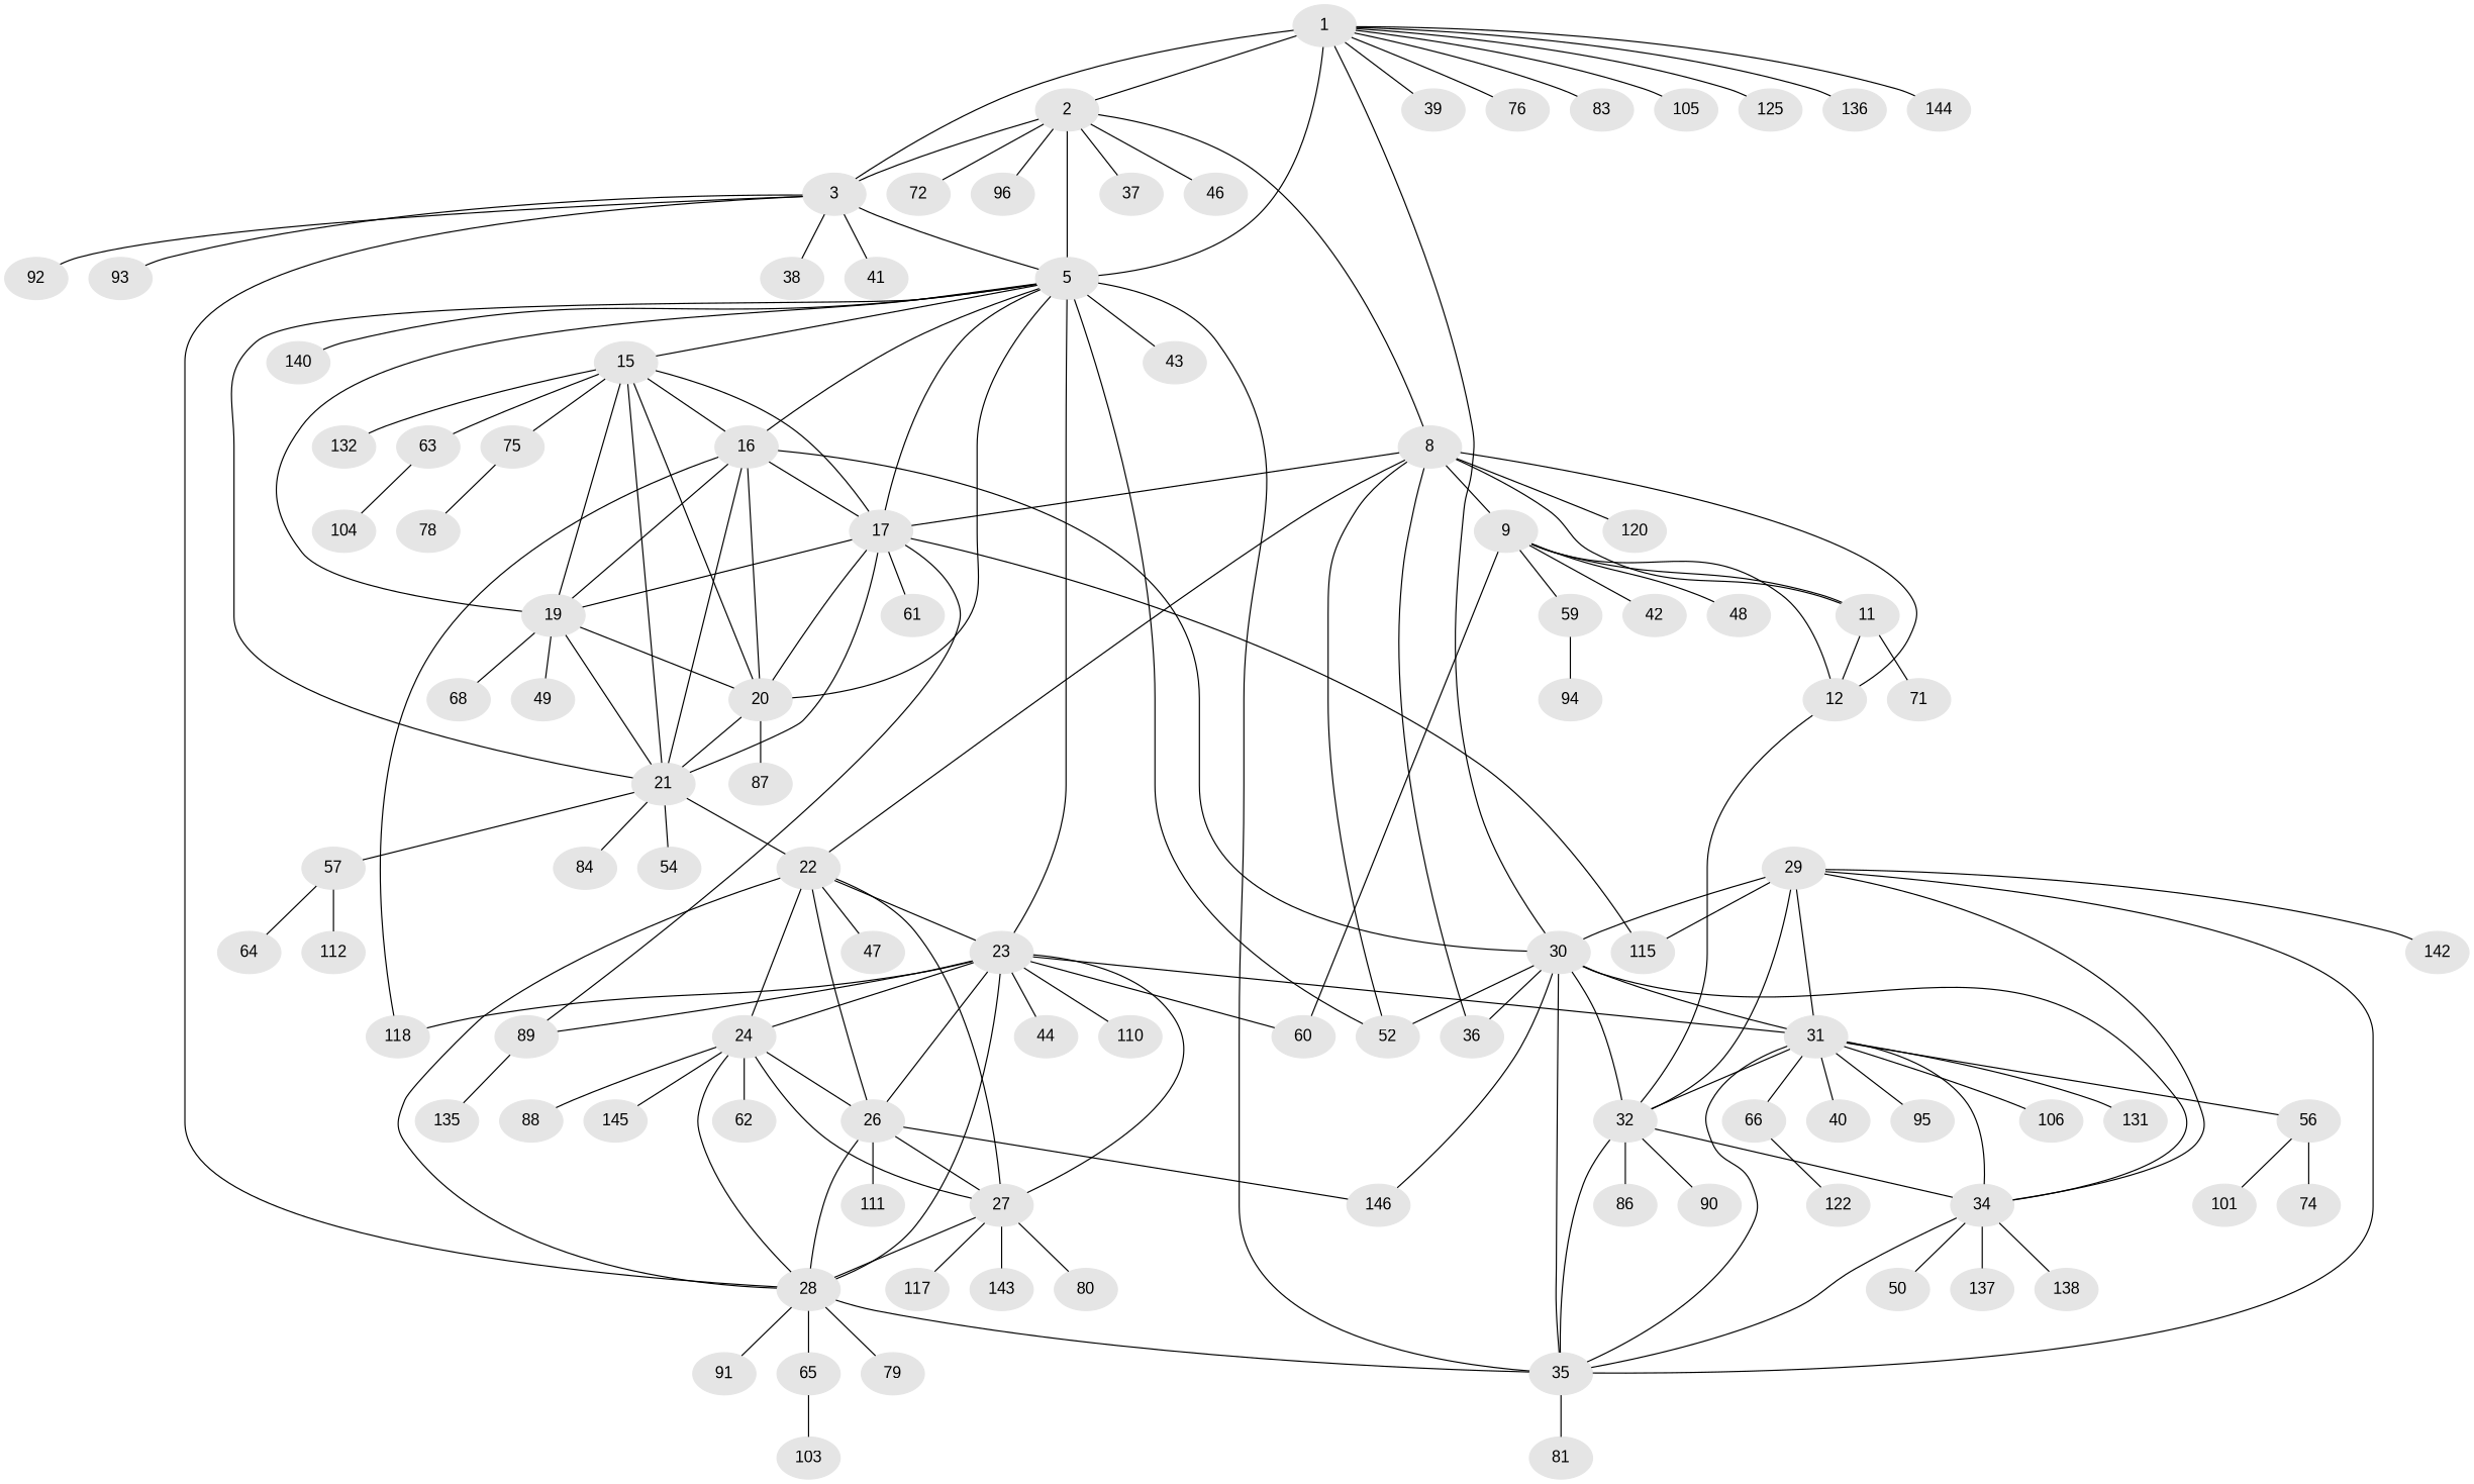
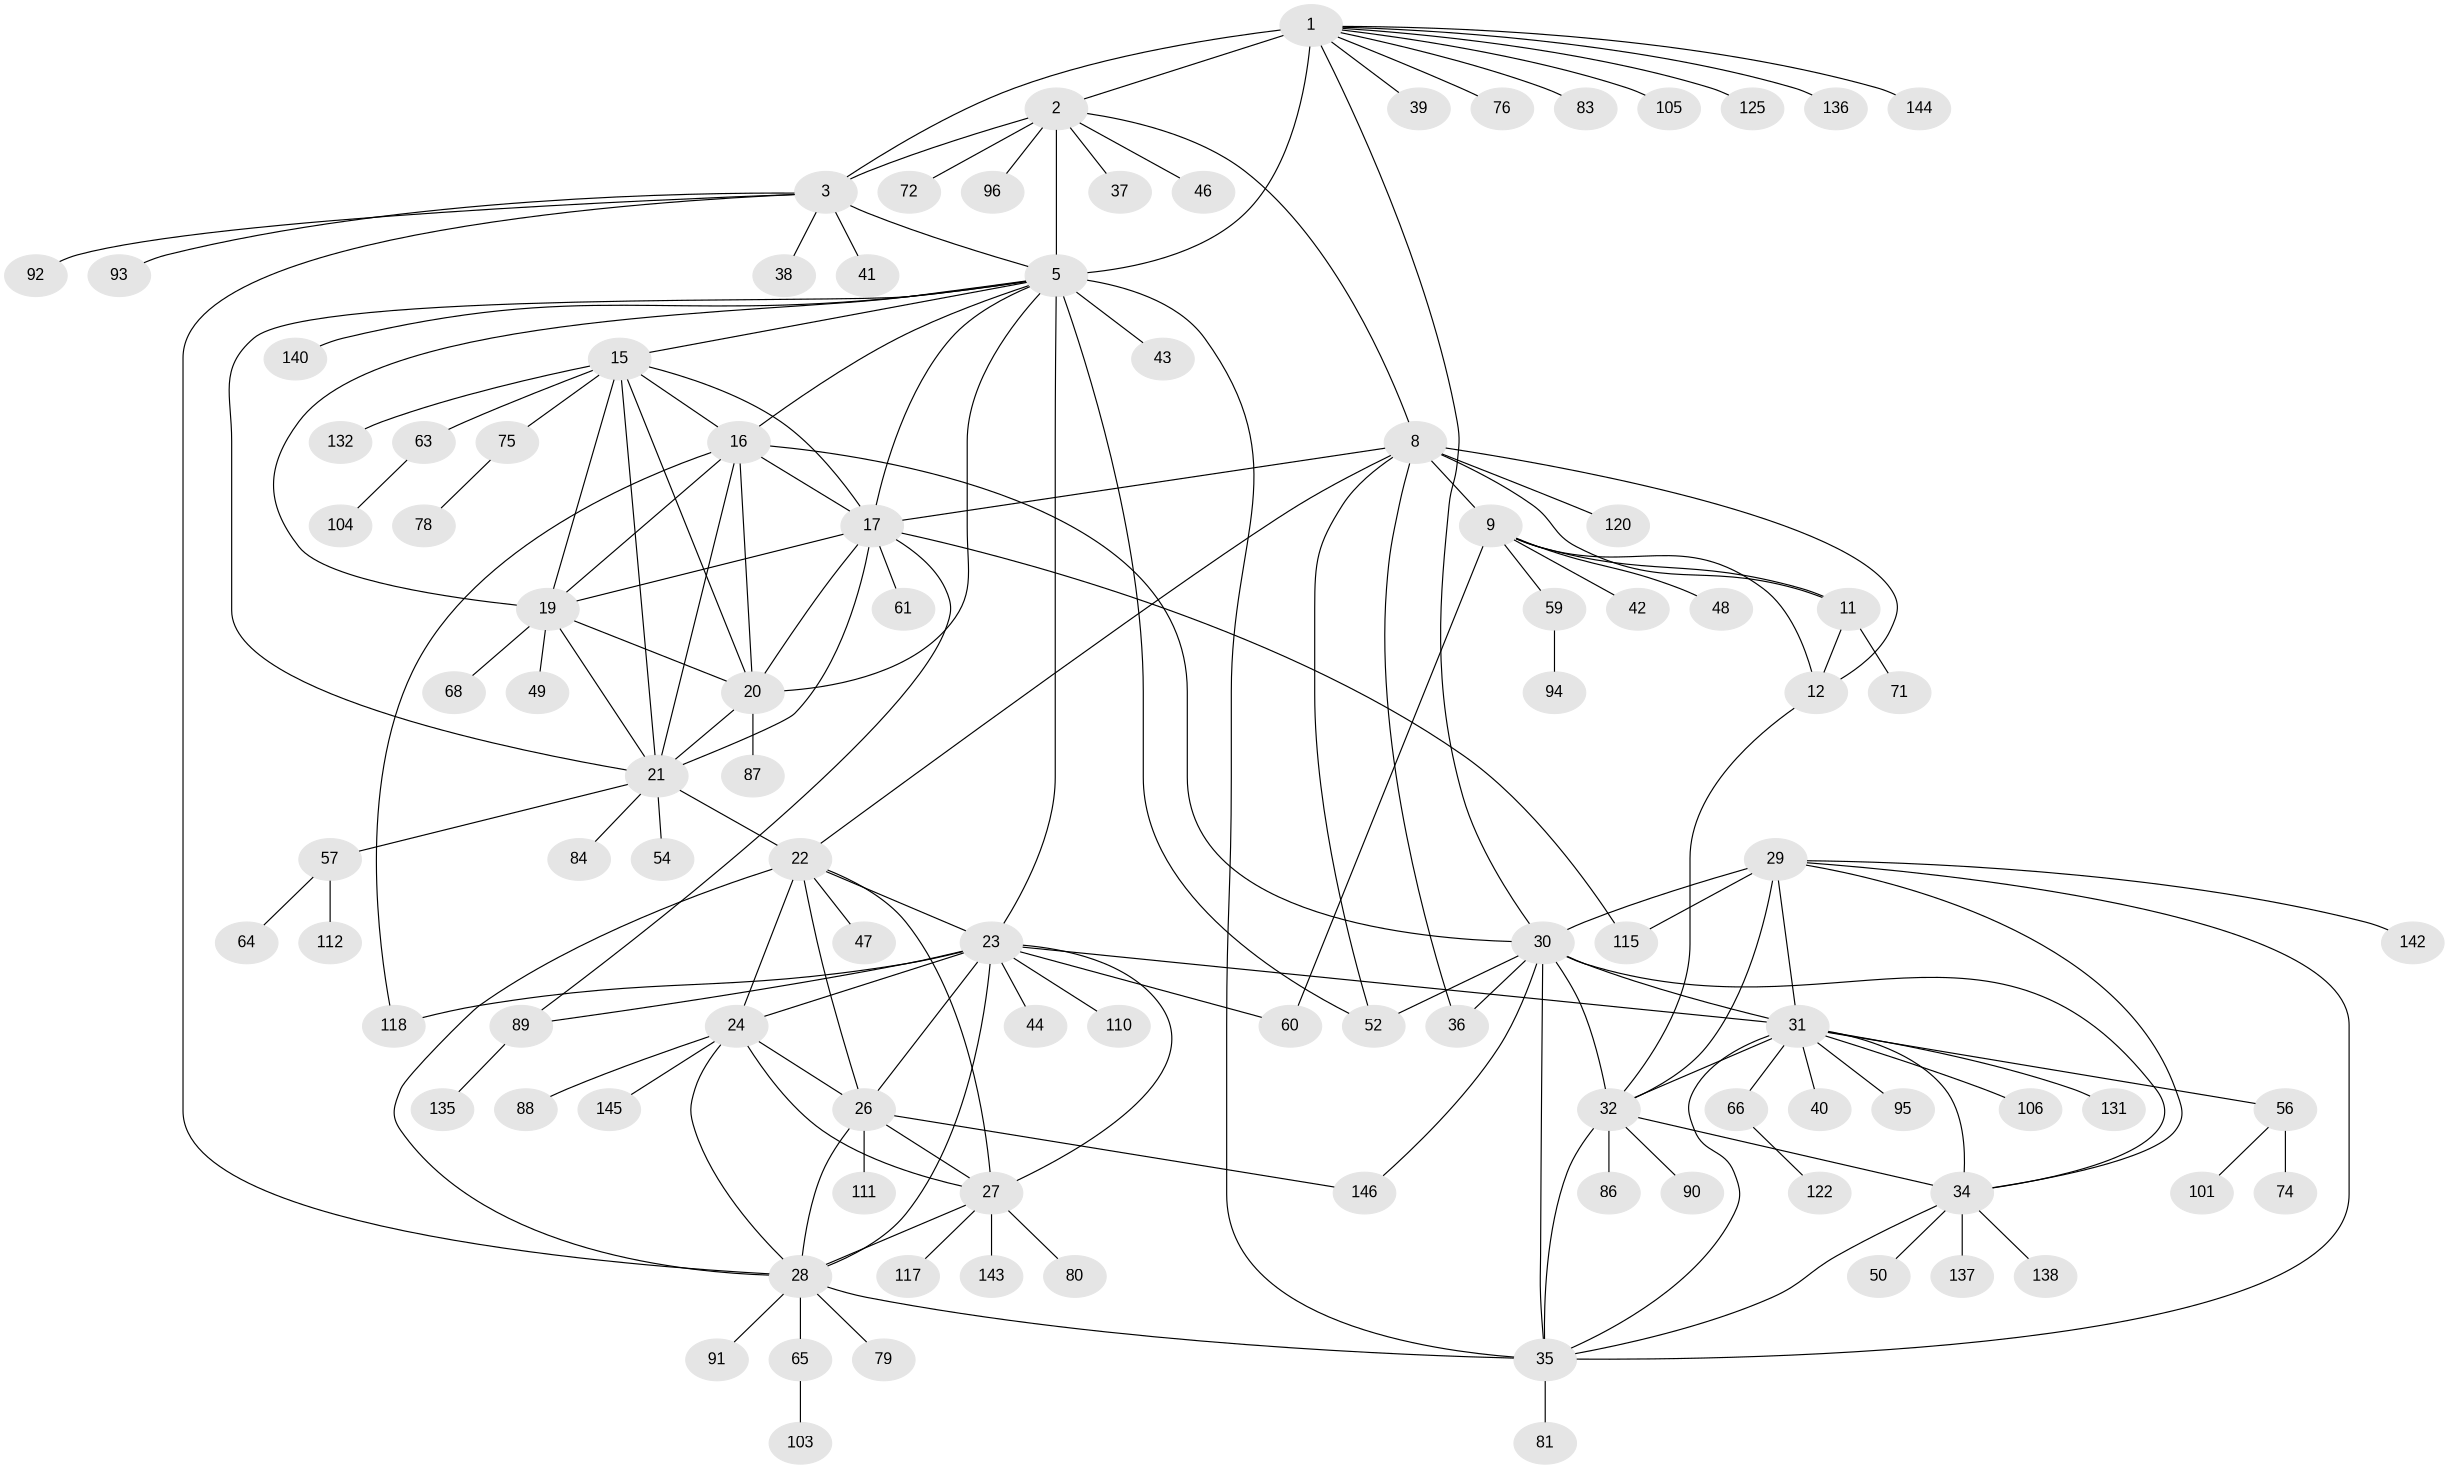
  graph {
    fontname="Liberation Sans"
    node [color=gray90 fontname="Liberation Sans" style=filled]
    edge [fontname="Liberation Sans"]
    1 [super="+4"]
    2
    3
    5 [super="+18+6+133+7"]
    30
    39
    76
    83
    105
    125
    136
    144
    8 [super="+13"]
    37
    46
    72
    96
    28 [super="+69"]
    38 [super="+51"]
    41
    92
    93
    15 [super="+73"]
    16
    17
    19
    20
    21
    23
    35 [super="+45"]
    43
    52 [super="+67+123+85+77"]
    140
    36 [super="+53"]
    32 [super="+33+127+113"]
    31
    146
    34
    9 [super="+10+99+108+82+58"]
    11
    12 [super="+98"]
    22 [super="+25"]
    120
    65
    79
    91
    63
    75
    132
    118
    61
    89 [super="+97"]
    115
    49
    68
    87
    54
    57
    84
    60
    24
    26
    27
    44
    110
    81
    42
    48
    59
    71
    47 [super="+139"]
    94
    86
    90
    104
    78
    135
    64
    112
-   62
    88 [super="+121"]
    145
    111
    80
    117
    143
    40
    56
    66
    95
    106
    131
    103
    29
    142
    50 [super="+70"]
    137
    138
    74
    101
    122
    1 -- 2 [weight=2]
    1 -- 3 [weight=2]
    1 -- 5 [weight=6]
    1 -- 30
    1 -- 39
    1 -- 76
    1 -- 83
    1 -- 105
    1 -- 125
    1 -- 136
    1 -- 144
    2 -- 3
    2 -- 5 [weight=3]
    2 -- 8
    2 -- 37
    2 -- 46
    2 -- 72
    2 -- 96
    3 -- 5 [weight=3]
    3 -- 28
    3 -- 38
    3 -- 41
    3 -- 92
    3 -- 93
    5 -- 15
    5 -- 16
    5 -- 17
    5 -- 19
    5 -- 20
    5 -- 21
    5 -- 23
    5 -- 35
    5 -- 43
    5 -- 52
    5 -- 140
    30 -- 35
    30 -- 52
    30 -- 36
    30 -- 32 [weight=2]
    30 -- 31
    30 -- 146
    30 -- 34
    8 -- 17
    8 -- 52
    8 -- 36
    8 -- 9 [weight=6]
    8 -- 11 [weight=3]
    8 -- 12 [weight=3]
    8 -- 22
    8 -- 120
    28 -- 35 [weight=2]
    28 -- 65
    28 -- 79
    28 -- 91
    15 -- 16
    15 -- 17
    15 -- 19
    15 -- 20
    15 -- 21
    15 -- 63
    15 -- 75
    15 -- 132
    16 -- 30
    16 -- 17
    16 -- 19
    16 -- 20
    16 -- 21
    16 -- 118
    17 -- 19
    17 -- 20
    17 -- 21
    17 -- 61
    17 -- 89
    17 -- 115
    19 -- 20
    19 -- 21
    19 -- 49
    19 -- 68
    20 -- 21
    20 -- 87
    21 -- 22
    21 -- 54
    21 -- 57
    21 -- 84
    23 -- 28
    23 -- 31
    23 -- 118
    23 -- 89
    23 -- 60
    23 -- 24
    23 -- 26
    23 -- 27
    23 -- 44
    23 -- 110
    35 -- 81
    32 -- 35 [weight=3]
    32 -- 34 [weight=2]
    32 -- 86
    32 -- 90
    31 -- 35
    31 -- 32 [weight=2]
    31 -- 34
    31 -- 40
    31 -- 56
    31 -- 66
    31 -- 95
    31 -- 106
    31 -- 131
    34 -- 35
    34 -- 50
    34 -- 137
    34 -- 138
    9 -- 11 [weight=2]
    9 -- 12 [weight=2]
    9 -- 60
    9 -- 42
    9 -- 48
    9 -- 59
    11 -- 12
    11 -- 71
    12 -- 32
    22 -- 28 [weight=2]
    22 -- 23 [weight=2]
    22 -- 24 [weight=2]
    22 -- 26 [weight=2]
    22 -- 27 [weight=2]
    22 -- 47
    65 -- 103
    63 -- 104
    75 -- 78
    89 -- 135
    57 -- 64
    57 -- 112
    24 -- 28
    24 -- 26
    24 -- 27
-   24 -- 62
    24 -- 88
    24 -- 145
    26 -- 28
    26 -- 146
    26 -- 27
    26 -- 111
    27 -- 28
    27 -- 80
    27 -- 117
    27 -- 143
    59 -- 94
    56 -- 74
    56 -- 101
    66 -- 122
    29 -- 30
    29 -- 35
    29 -- 32 [weight=2]
    29 -- 31
    29 -- 34
    29 -- 115
    29 -- 142
  }
